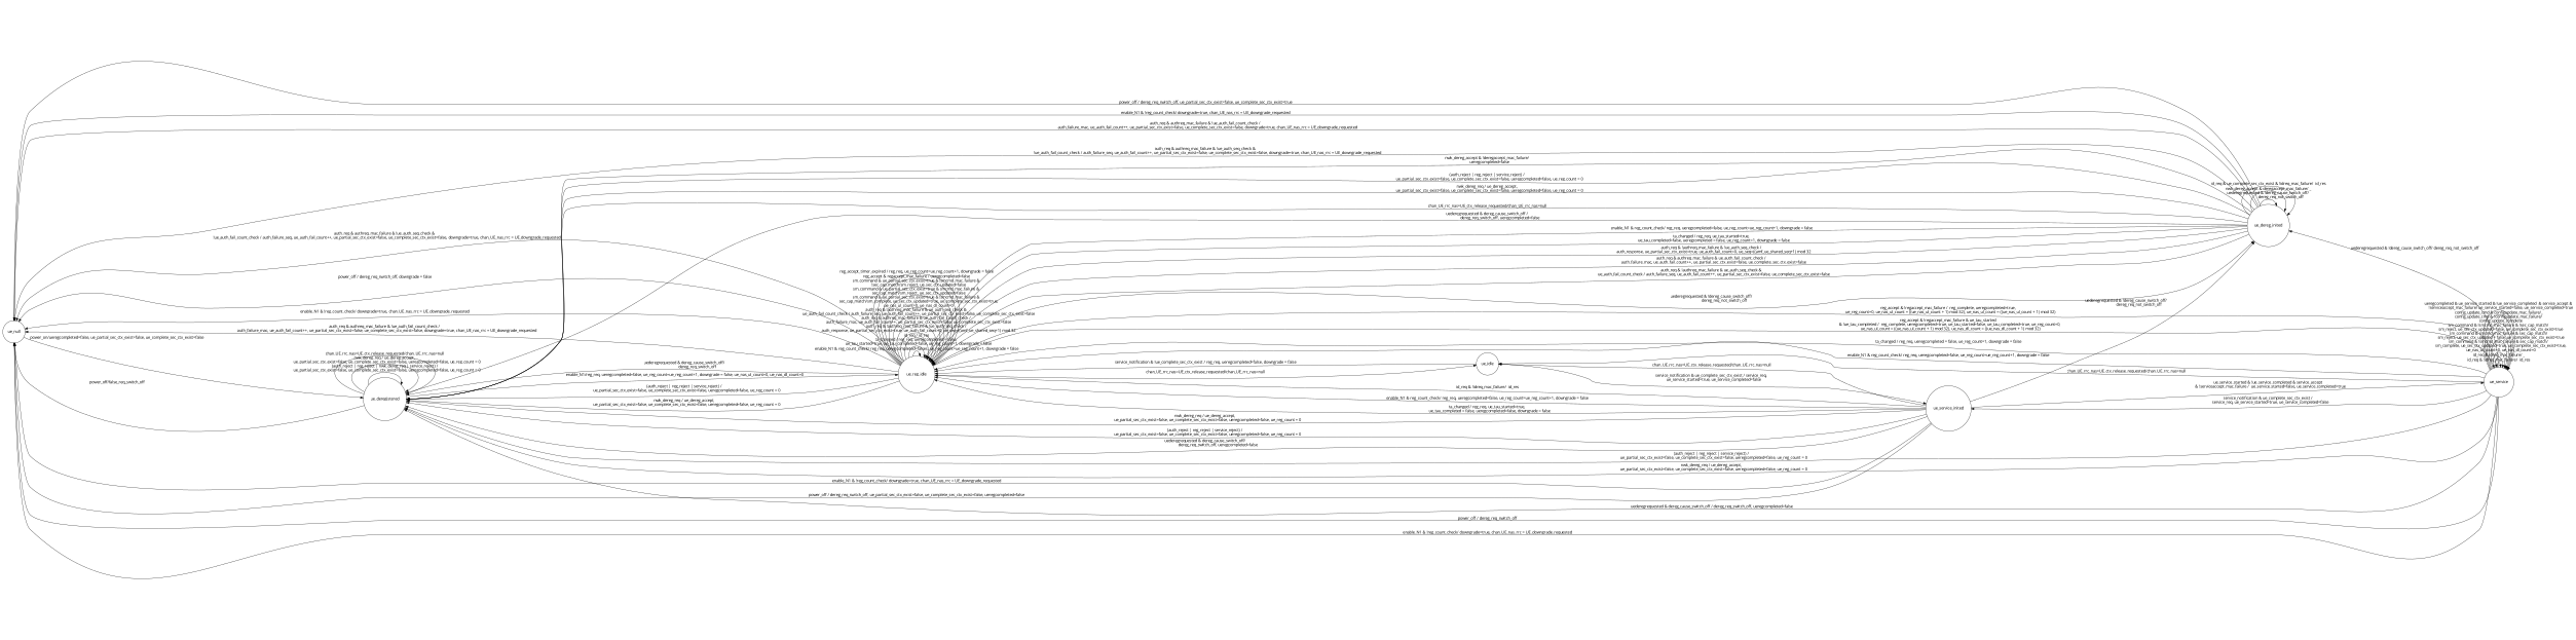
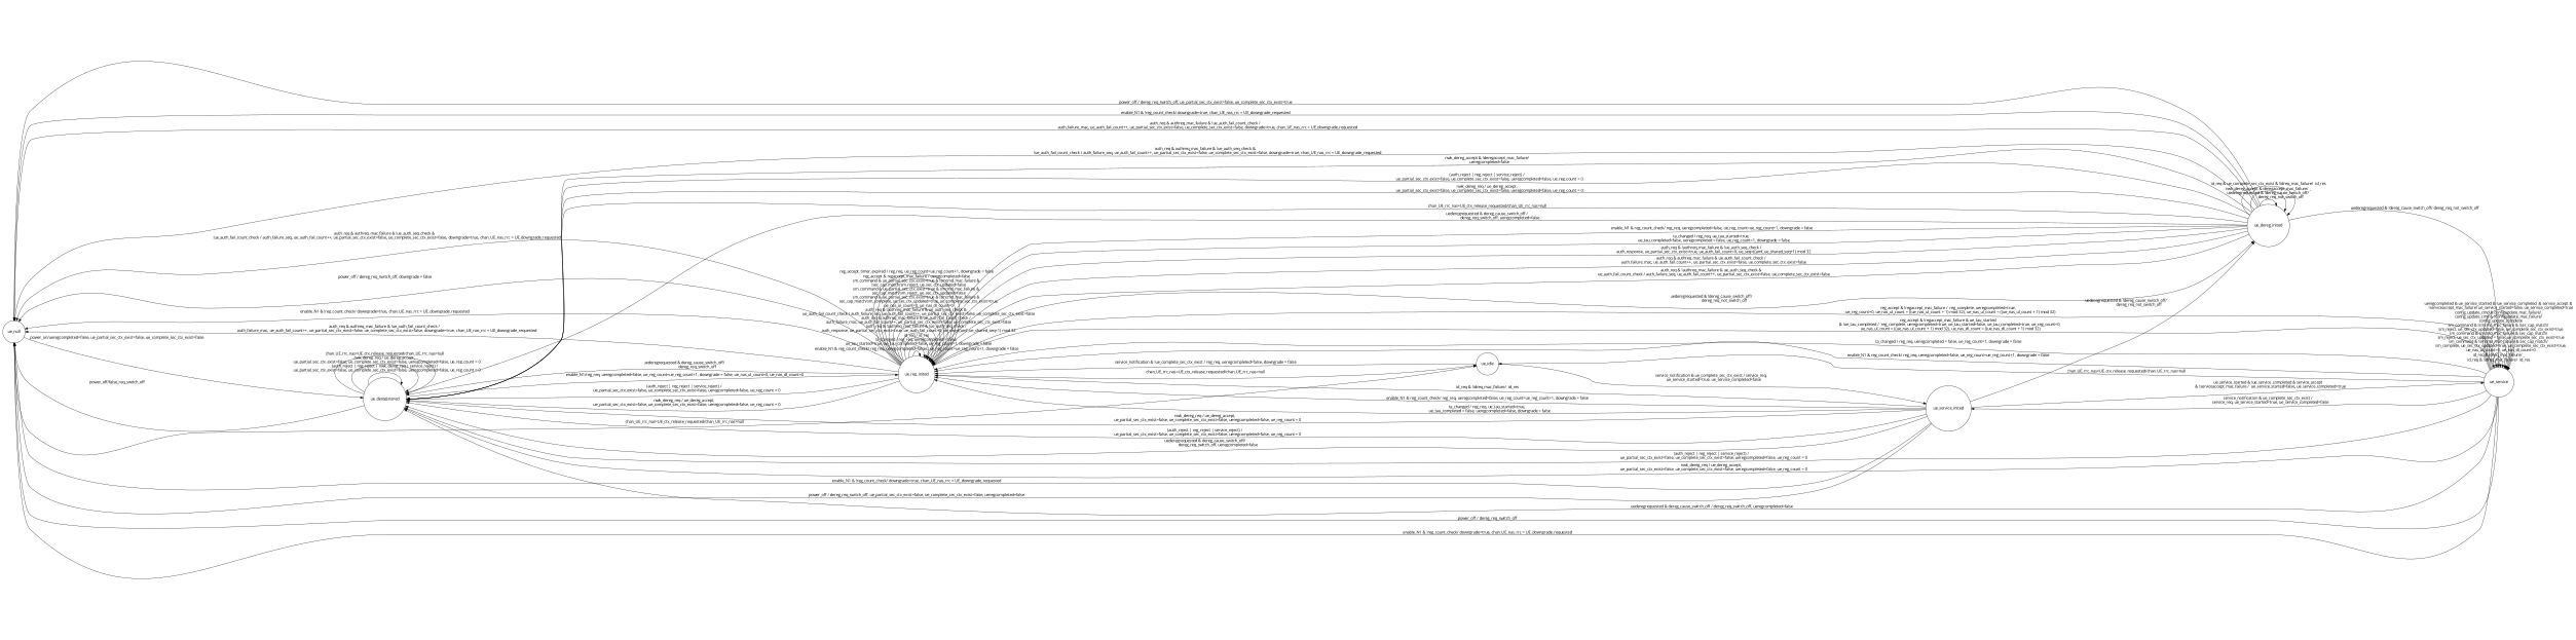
  digraph {
    fontname="Open Sans"
    rankdir=LR
    node [fontname="Open Sans" shape=circle]
    edge [fontname="Open Sans"]
    n1 [label=ue_null]
    n2 [label=ue_deregistered]
-   n3 [label=ue_reg_idle]
+   n3 [label=ue_reg_inited]
    n4 [label=ue_service]
    n5 [label=ue_dereg_inited]
    n6 [label=ue_idle]
    n7 [label=ue_service_inited]
    n1 -> n2 [label="power_on/ueregcompleted=false, ue_partial_sec_ctx_exist=false, ue_complete_sec_ctx_exist=false"]
    n2 -> n1 [label="power_off/false_req_switch_off"]
    n2 -> n2 [label="(auth_reject | reg_reject | nwk_dereg_req | service_reject) /\n    ue_partial_sec_ctx_exist=false, ue_complete_sec_ctx_exist=false, ueregcompleted=false, ue_reg_count = 0"]
    n2 -> n2 [label="nwk_dereg_req / ue_dereg_accept, \n    ue_partial_sec_ctx_exist=false, ue_complete_sec_ctx_exist=false, ueregcompleted=false, ue_reg_count = 0"]
    n2 -> n2 [label="chan_UE_rrc_nas=UE_ctx_release_requested/chan_UE_rrc_nas=null"]
    n2 -> n3 [label="enable_N1/reg_req, ueregcompleted=false, ue_reg_count=ue_reg_count+1, downgrade = false, ue_nas_ul_count=0, ue_nas_dl_count=0"]
    n3 -> n1 [label="power_off / dereg_req_switch_off, downgrade = false"]
    n3 -> n1 [label="enable_N1 & !reg_count_check/ downgrade=true, chan_UE_nas_rrc = UE_downgrade_requested"]
    n3 -> n1 [label="auth_req & authreq_mac_failure & !ue_auth_fail_count_check / \n    auth_failure_mac, ue_auth_fail_count++, ue_partial_sec_ctx_exist=false, ue_complete_sec_ctx_exist=false, downgrade=true, chan_UE_nas_rrc = UE_downgrade_requested"]
    n3 -> n1 [label="auth_req & authreq_mac_failure & !ue_auth_seq_check & \n    !ue_auth_fail_count_check / auth_failure_seq, ue_auth_fail_count++, ue_partial_sec_ctx_exist=false, ue_complete_sec_ctx_exist=false, downgrade=true, chan_UE_nas_rrc = UE_downgrade_requested"]
    n3 -> n2 [label="(auth_reject | reg_reject | service_reject) / \n    ue_partial_sec_ctx_exist=false, ue_complete_sec_ctx_exist=false, ueregcompleted=false, ue_reg_count = 0"]
    n3 -> n2 [label="nwk_dereg_req / ue_dereg_accept, \n    ue_partial_sec_ctx_exist=false, ue_complete_sec_ctx_exist=false, ueregcompleted=false, ue_reg_count = 0"]
    n3 -> n2 [label="uederegrequested & dereg_cause_switch_off/ \n                        dereg_req_switch_off"]
    n3 -> n3 [label="enable_N1 & reg_count_check/ reg_req, ueregcompleted=falses, ue_reg_count=ue_reg_count+1, downgrade = false"]
    n3 -> n3 [label="ta_changed / reg_req, ueregcompleted = false, \n    ue_tau_started=true, ue_tau_completed=false, ue_reg_count=1, downgrade = false"]
    n3 -> n3 [label="id_req / id_res"]
    n3 -> n3 [label="auth_req & !authreq_mac_failure & !ue_auth_seq_check / \n    auth_response, ue_partial_sec_ctx_exist=true, ue_auth_fail_count=0, ue_seq=((amf_ue_shared_seq+1) mod 32"]
    n3 -> n3 [label="auth_req & authreq_mac_failure & ue_auth_fail_count_check / \n    auth_failure_mac, ue_auth_fail_count++, ue_partial_sec_ctx_exist=false, ue_complete_sec_ctx_exist=false"]
    n3 -> n3 [label="auth_req & !authreq_mac_failure & ue_auth_seq_check & \n    ue_auth_fail_count_check / auth_failure_seq, ue_auth_fail_count++, ue_partial_sec_ctx_exist=false, ue_complete_sec_ctx_exist=false"]
    n3 -> n3 [label="sm_command & ue_partial_sec_ctx_exist=true & !smcmd_mac_failure & \n    sec_cap_match/sm_complete, ue_sec_ctx_updated=true, ue_complete_sec_ctx_exist=true,\n    ue_nas_ul_count=0, ue_nas_dl_count=0"]
    n3 -> n3 [label="sm_command & ue_partial_sec_ctx_exist=true & smcmd_mac_failure & \n    sec_cap_match/sm_reject, ue_sec_ctx_updated=false"]
    n3 -> n3 [label="sm_command & ue_partial_sec_ctx_exist=true & !smcmd_mac_failure & \n    !sec_cap_match/sm_reject, ue_sec_ctx_updated=false"]
    n3 -> n3 [label="reg_accept & regaccept_mac_failure / ueregcompleted=false"]
    n3 -> n3 [label="reg_accept_timer_expired / reg_req, ue_reg_count=ue_reg_count+1, downgrade = false"]
    n3 -> n4 [label="reg_accept & !regaccept_mac_failure & ue_tau_started \n    & !ue_tau_completed /  reg_complete, ueregcompleted=true, ue_tau_started=false, ue_tau_completed=true, ue_reg_count=0, \n    ue_nas_ul_count = ((ue_nas_ul_count + 1) mod 32), ue_nas_dl_count = ((ue_nas_dl_count + 1) mod 32)"]
    n3 -> n4 [label="reg_accept & !regaccept_mac_failure /  reg_complete, ueregcompleted=true, \n    ue_reg_count=0, ue_nas_ul_count = ((ue_nas_ul_count + 1) mod 32), ue_nas_ul_count = ((ue_nas_ul_count + 1) mod 32)"]
    n3 -> n5 [label="uederegrequested & !dereg_cause_switch_off/ \n                        dereg_req_not_switch_off"]
    n3 -> n6 [label="chan_UE_rrc_nas=UE_ctx_release_requested/chan_UE_rrc_nas=null"]
    n4 -> n1 [label="power_off / dereg_req_switch_off"]
    n4 -> n1 [label="enable_N1 & !reg_count_check/ downgrade=true, chan_UE_nas_rrc = UE_downgrade_requested"]
    n4 -> n2 [label="(auth_reject | reg_reject | service_reject) / \n    ue_partial_sec_ctx_exist=false, ue_complete_sec_ctx_exist=false, ueregcompleted=false, ue_reg_count = 0"]
    n4 -> n2 [label="nwk_dereg_req / ue_dereg_accept, \n    ue_partial_sec_ctx_exist=false, ue_complete_sec_ctx_exist=false, ueregcompleted=false, ue_reg_count = 0"]
    n4 -> n2 [label="uederegrequested & dereg_cause_switch_off / dereg_req_switch_off, ueregcompleted=false"]
    n4 -> n3 [label="enable_N1 & reg_count_check/ reg_req, ueregcompleted=false, ue_reg_count=ue_reg_count+1, downgrade = false"]
    n4 -> n3 [label="ta_changed / reg_req, ueregcompleted = false, ue_reg_count=1, downgrade = false"]
    n4 -> n4 [label="id_req & !idreq_mac_failure/  id_res"]
    n4 -> n4 [label="id_req & idreq_mac_failure/ _"]
    n4 -> n4 [label="sm_command & !smcmd_mac_failure & sec_cap_match/ \n    sm_complete, ue_sec_ctx_updated=true, ue_complete_sec_ctx_exist=true,\n    ue_nas_ul_count=0, ue_nas_dl_count=0"]
    n4 -> n4 [label="sm_command & smcmd_mac_failure & sec_cap_match/ \n    sm_reject, ue_sec_ctx_updated = false, ue_complete_sec_ctx_exist=true"]
    n4 -> n4 [label="sm_command & !smcmd_mac_failure & !sec_cap_match/ \n    sm_reject, ue_sec_ctx_updated=false, ue_complete_sec_ctx_exist=true"]
    n4 -> n4 [label="config_update_cmd & !configupdate_mac_failure/ \n    config_update_complete"]
    n4 -> n4 [label="config_update_cmd & configupdate_mac_failure/_"]
    n4 -> n4 [label="ueregcompleted & ue_service_started & !ue_service_completed  & service_accept & \n    !serviceaccept_mac_failure/ ue_service_started=false, ue_service_completed=true"]
-   n4 -> n5 [label="uederegrequested & !dereg_cause_switch_off/ dereg_req_not_switch_off"]
+   n5 -> n4 [label="uederegrequested & !dereg_cause_switch_off/ dereg_req_not_switch_off"]
    n4 -> n6 [label="chan_UE_rrc_nas=UE_ctx_release_requested/chan_UE_rrc_nas=null"]
    n4 -> n7 [label="service_notification & ue_complete_sec_ctx_exist / \n    service_req, ue_service_started=true, ue_service_completed=false"]
    n5 -> n1 [label="power_off / dereg_req_switch_off, ue_partial_sec_ctx_exist=false, ue_complete_sec_ctx_exist=true"]
    n5 -> n1 [label="enable_N1 & !reg_count_check/ downgrade=true, chan_UE_nas_rrc = UE_downgrade_requested"]
    n5 -> n1 [label="auth_req & authreq_mac_failure & !ue_auth_fail_count_check / \n    auth_failure_mac, ue_auth_fail_count++, ue_partial_sec_ctx_exist=false, ue_complete_sec_ctx_exist=false, downgrade=true, chan_UE_nas_rrc = UE_downgrade_requested"]
    n5 -> n1 [label="auth_req & authreq_mac_failure & !ue_auth_seq_check & \n    !ue_auth_fail_count_check / auth_failure_seq, ue_auth_fail_count++, ue_partial_sec_ctx_exist=false, ue_complete_sec_ctx_exist=false, downgrade=true, chan_UE_nas_rrc = UE_downgrade_requested"]
    n5 -> n2 [label="(auth_reject | reg_reject | service_reject) / \n    ue_partial_sec_ctx_exist=false, ue_complete_sec_ctx_exist=false, ueregcompleted=false, ue_reg_count = 0"]
    n5 -> n2 [label="nwk_dereg_req / ue_dereg_accept, \n    ue_partial_sec_ctx_exist=false, ue_complete_sec_ctx_exist=false, ueregcompleted=false, ue_reg_count = 0"]
    n5 -> n2 [label="chan_UE_rrc_nas=UE_ctx_release_requested/chan_UE_rrc_nas=null"]
    n5 -> n2 [label="uederegrequested & dereg_cause_switch_off / \n                        dereg_req_switch_off, ueregcompleted=false"]
    n5 -> n2 [label="nwk_dereg_accept & !deregaccept_mac_failure/ \n    ueregcompleted=false"]
    n5 -> n3 [label="enable_N1 & reg_count_check/ reg_req, ueregcompleted=false, ue_reg_count=ue_reg_count+1, downgrade = false"]
    n5 -> n3 [label="ta_changed / reg_req, ue_tau_started=true, \n    ue_tau_completed=false, ueregcompleted = false, ue_reg_count=1, downgrade = false"]
    n5 -> n3 [label="auth_req & !authreq_mac_failure & !ue_auth_seq_check / \n    auth_response, ue_partial_sec_ctx_exist=true, ue_auth_fail_count=0, ue_seq=((amf_ue_shared_seq+1) mod 32"]
    n5 -> n3 [label="auth_req & authreq_mac_failure & ue_auth_fail_count_check / \n    auth_failure_mac, ue_auth_fail_count++, ue_partial_sec_ctx_exist=false, ue_complete_sec_ctx_exist=false"]
    n5 -> n3 [label="auth_req & !authreq_mac_failure & ue_auth_seq_check & \n    ue_auth_fail_count_check / auth_failure_seq, ue_auth_fail_count++, ue_partial_sec_ctx_exist=false, ue_complete_sec_ctx_exist=false"]
    n5 -> n5 [label="uederegrequested & !dereg_cause_switch_off/ \n                        dereg_req_not_switch_off"]
    n5 -> n5 [label="nwk_dereg_accept & deregaccept_mac_failure/ _"]
    n5 -> n5 [label="id_req & ue_complete_sec_ctx_exist & !idreq_mac_failure/  id_res"]
    n6 -> n3 [label="service_notification & !ue_complete_sec_ctx_exist / reg_req, ueregcompleted=false, downgrade = false"]
    n6 -> n7 [label="service_notification & ue_complete_sec_ctx_exist / service_req, \n    ue_service_started=true, ue_service_completed=false"]
    n7 -> n1 [label="power_off / dereg_req_switch_off, ue_partial_sec_ctx_exist=false, ue_complete_sec_ctx_exist=false, ueregcompleted=false"]
    n7 -> n1 [label="enable_N1 & !reg_count_check/ downgrade=true, chan_UE_nas_rrc = UE_downgrade_requested"]
    n7 -> n2 [label="(auth_reject | reg_reject | service_reject) / \n    ue_partial_sec_ctx_exist=false, ue_complete_sec_ctx_exist=false, ueregcompleted=false, ue_reg_count = 0"]
    n7 -> n2 [label="nwk_dereg_req / ue_dereg_accept, \n    ue_partial_sec_ctx_exist=false, ue_complete_sec_ctx_exist=false, ueregcompleted=false, ue_reg_count = 0"]
    n7 -> n2 [label="uederegrequested & dereg_cause_switch_off/ \n                        dereg_req_switch_off, ueregcompleted=false"]
    n7 -> n3 [label="enable_N1 & reg_count_check/ reg_req, ueregcompleted=false, ue_reg_count=ue_reg_count+1, downgrade = false"]
    n7 -> n3 [label="ta_changed / reg_req, ue_tau_started=true, \n    ue_tau_completed = false, ueregcompleted=false, downgrade = false"]
    n7 -> n3 [label="id_req & !idreq_mac_failure/  id_res"]
    n7 -> n4 [label="ue_service_started & !ue_service_completed & service_accept \n    & !serviceaccept_mac_failure /  ue_service_started=false, ue_service_completed=true"]
    n7 -> n5 [label="uederegrequested & !dereg_cause_switch_off/ \n                        dereg_req_not_switch_off"]
-   n7 -> n6 [label="chan_UE_rrc_nas=UE_ctx_release_requested/chan_UE_rrc_nas=null"]
+   n1 -> n6 [label="chan_UE_rrc_nas=UE_ctx_release_requested/chan_UE_rrc_nas=null"]
  }
